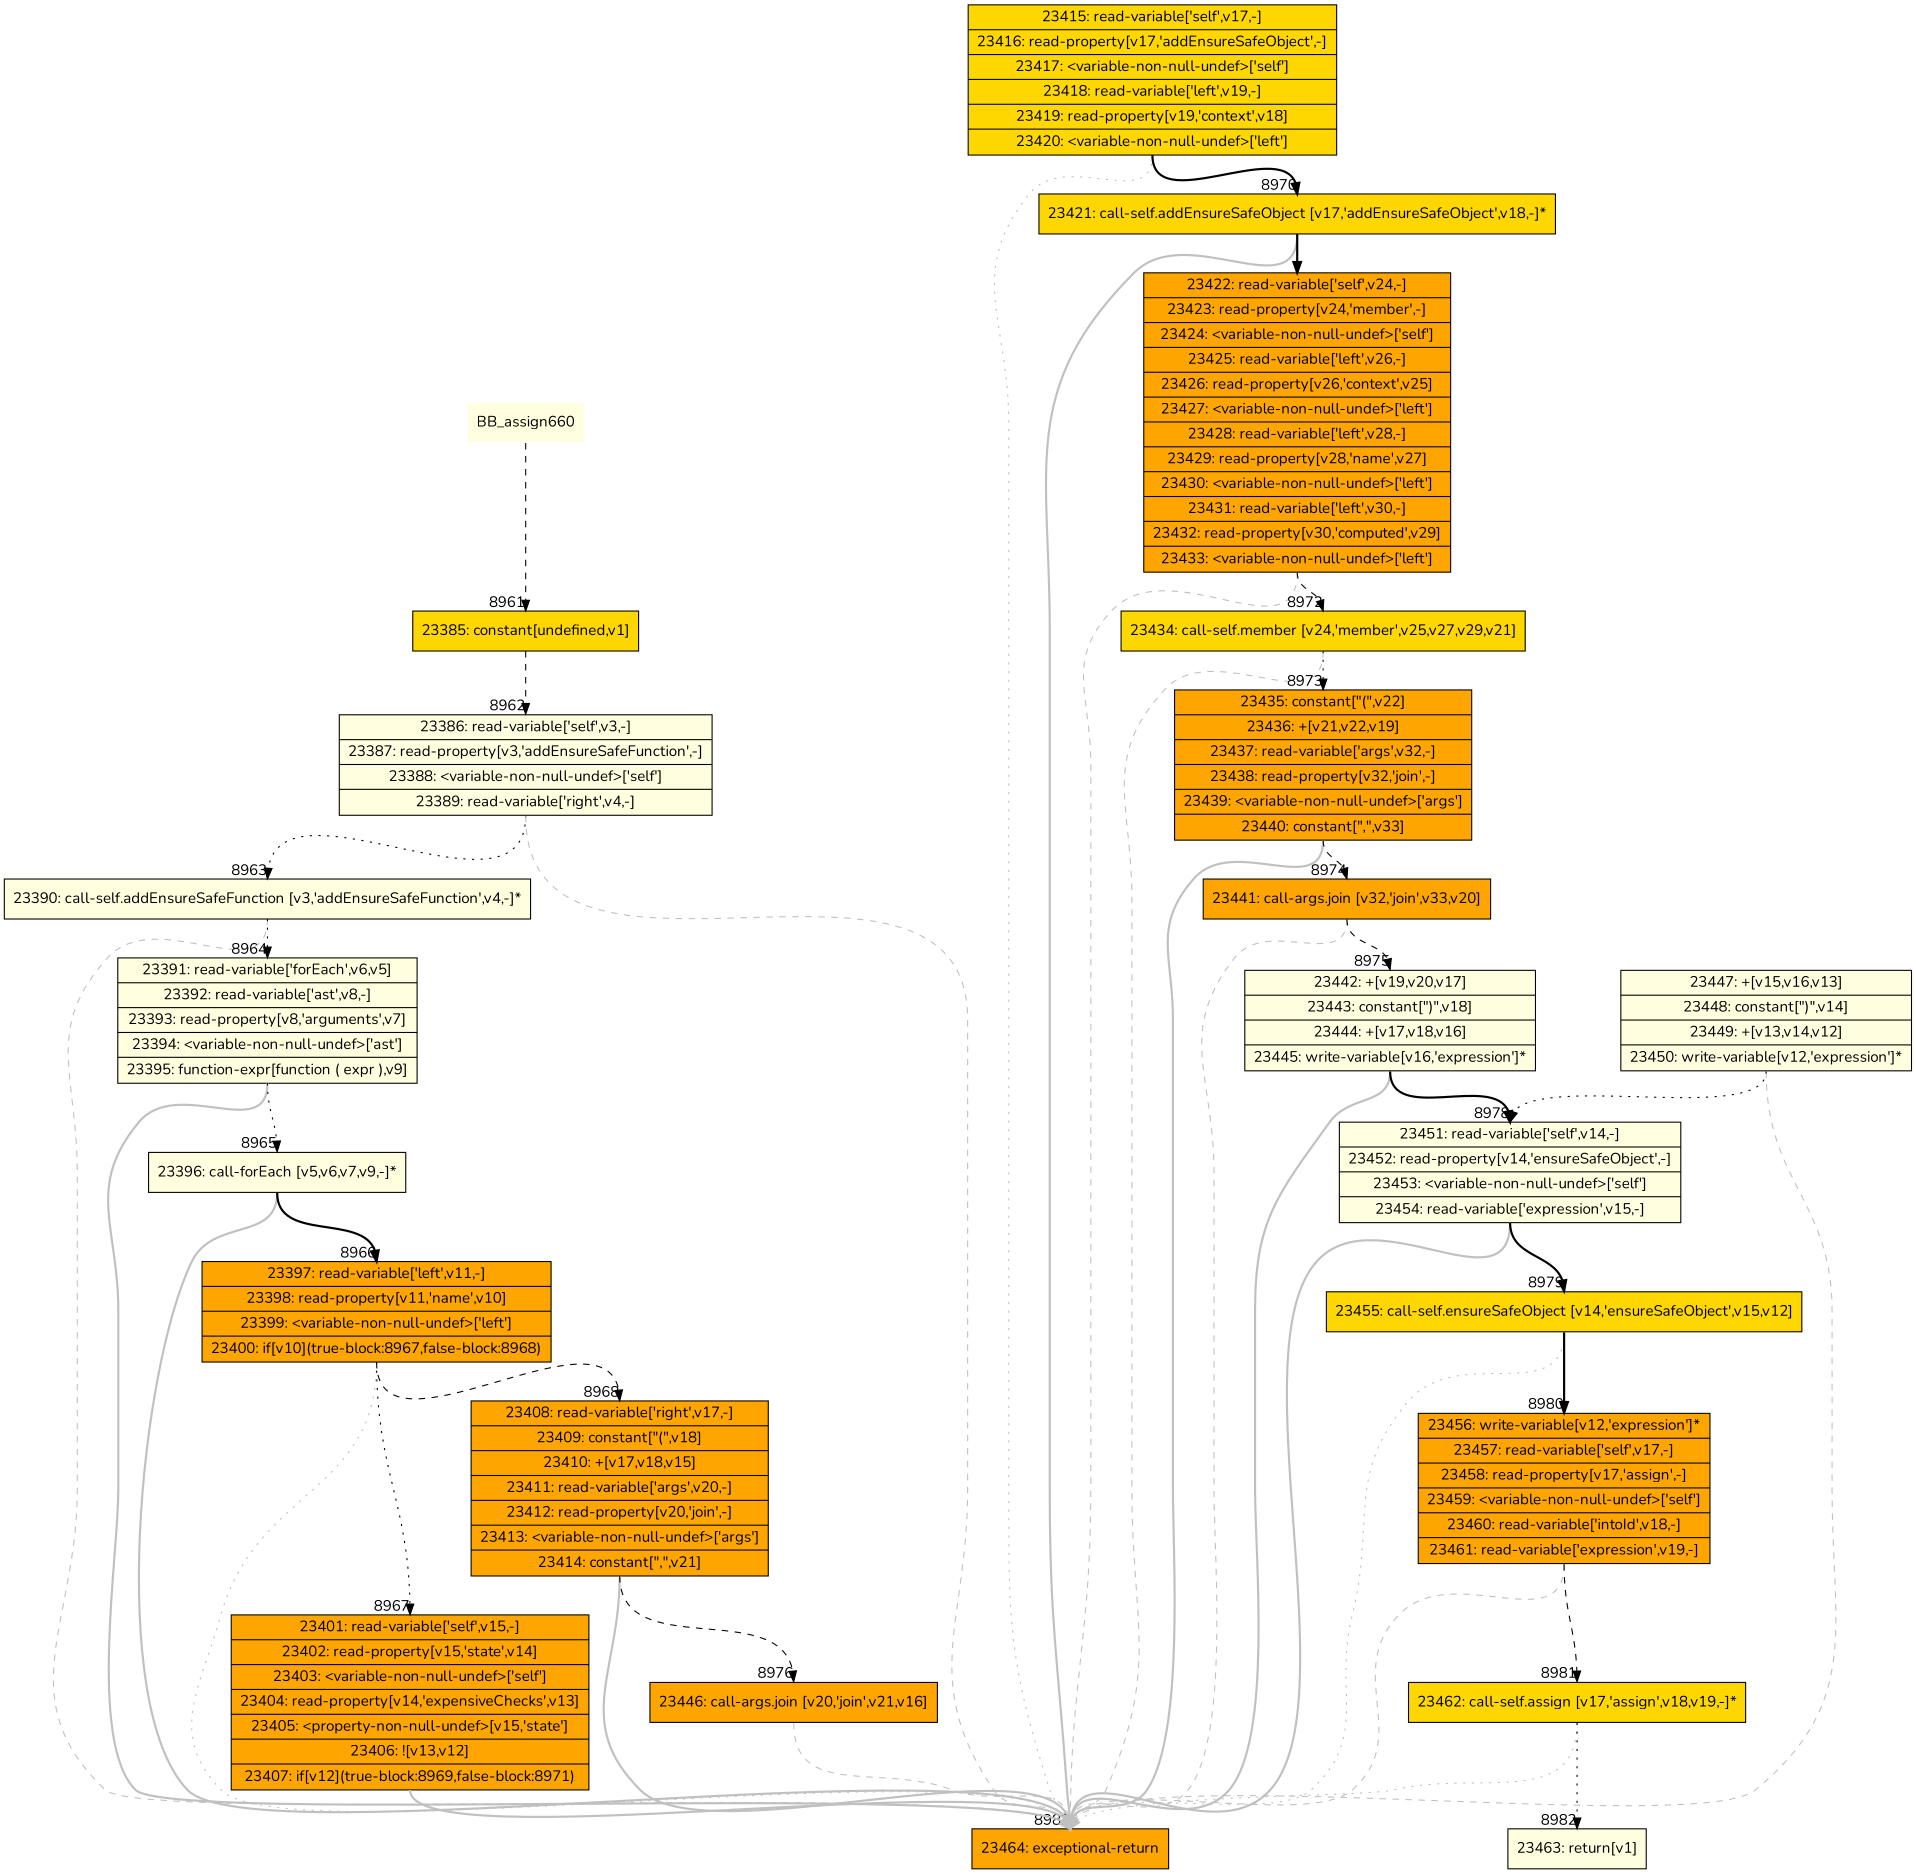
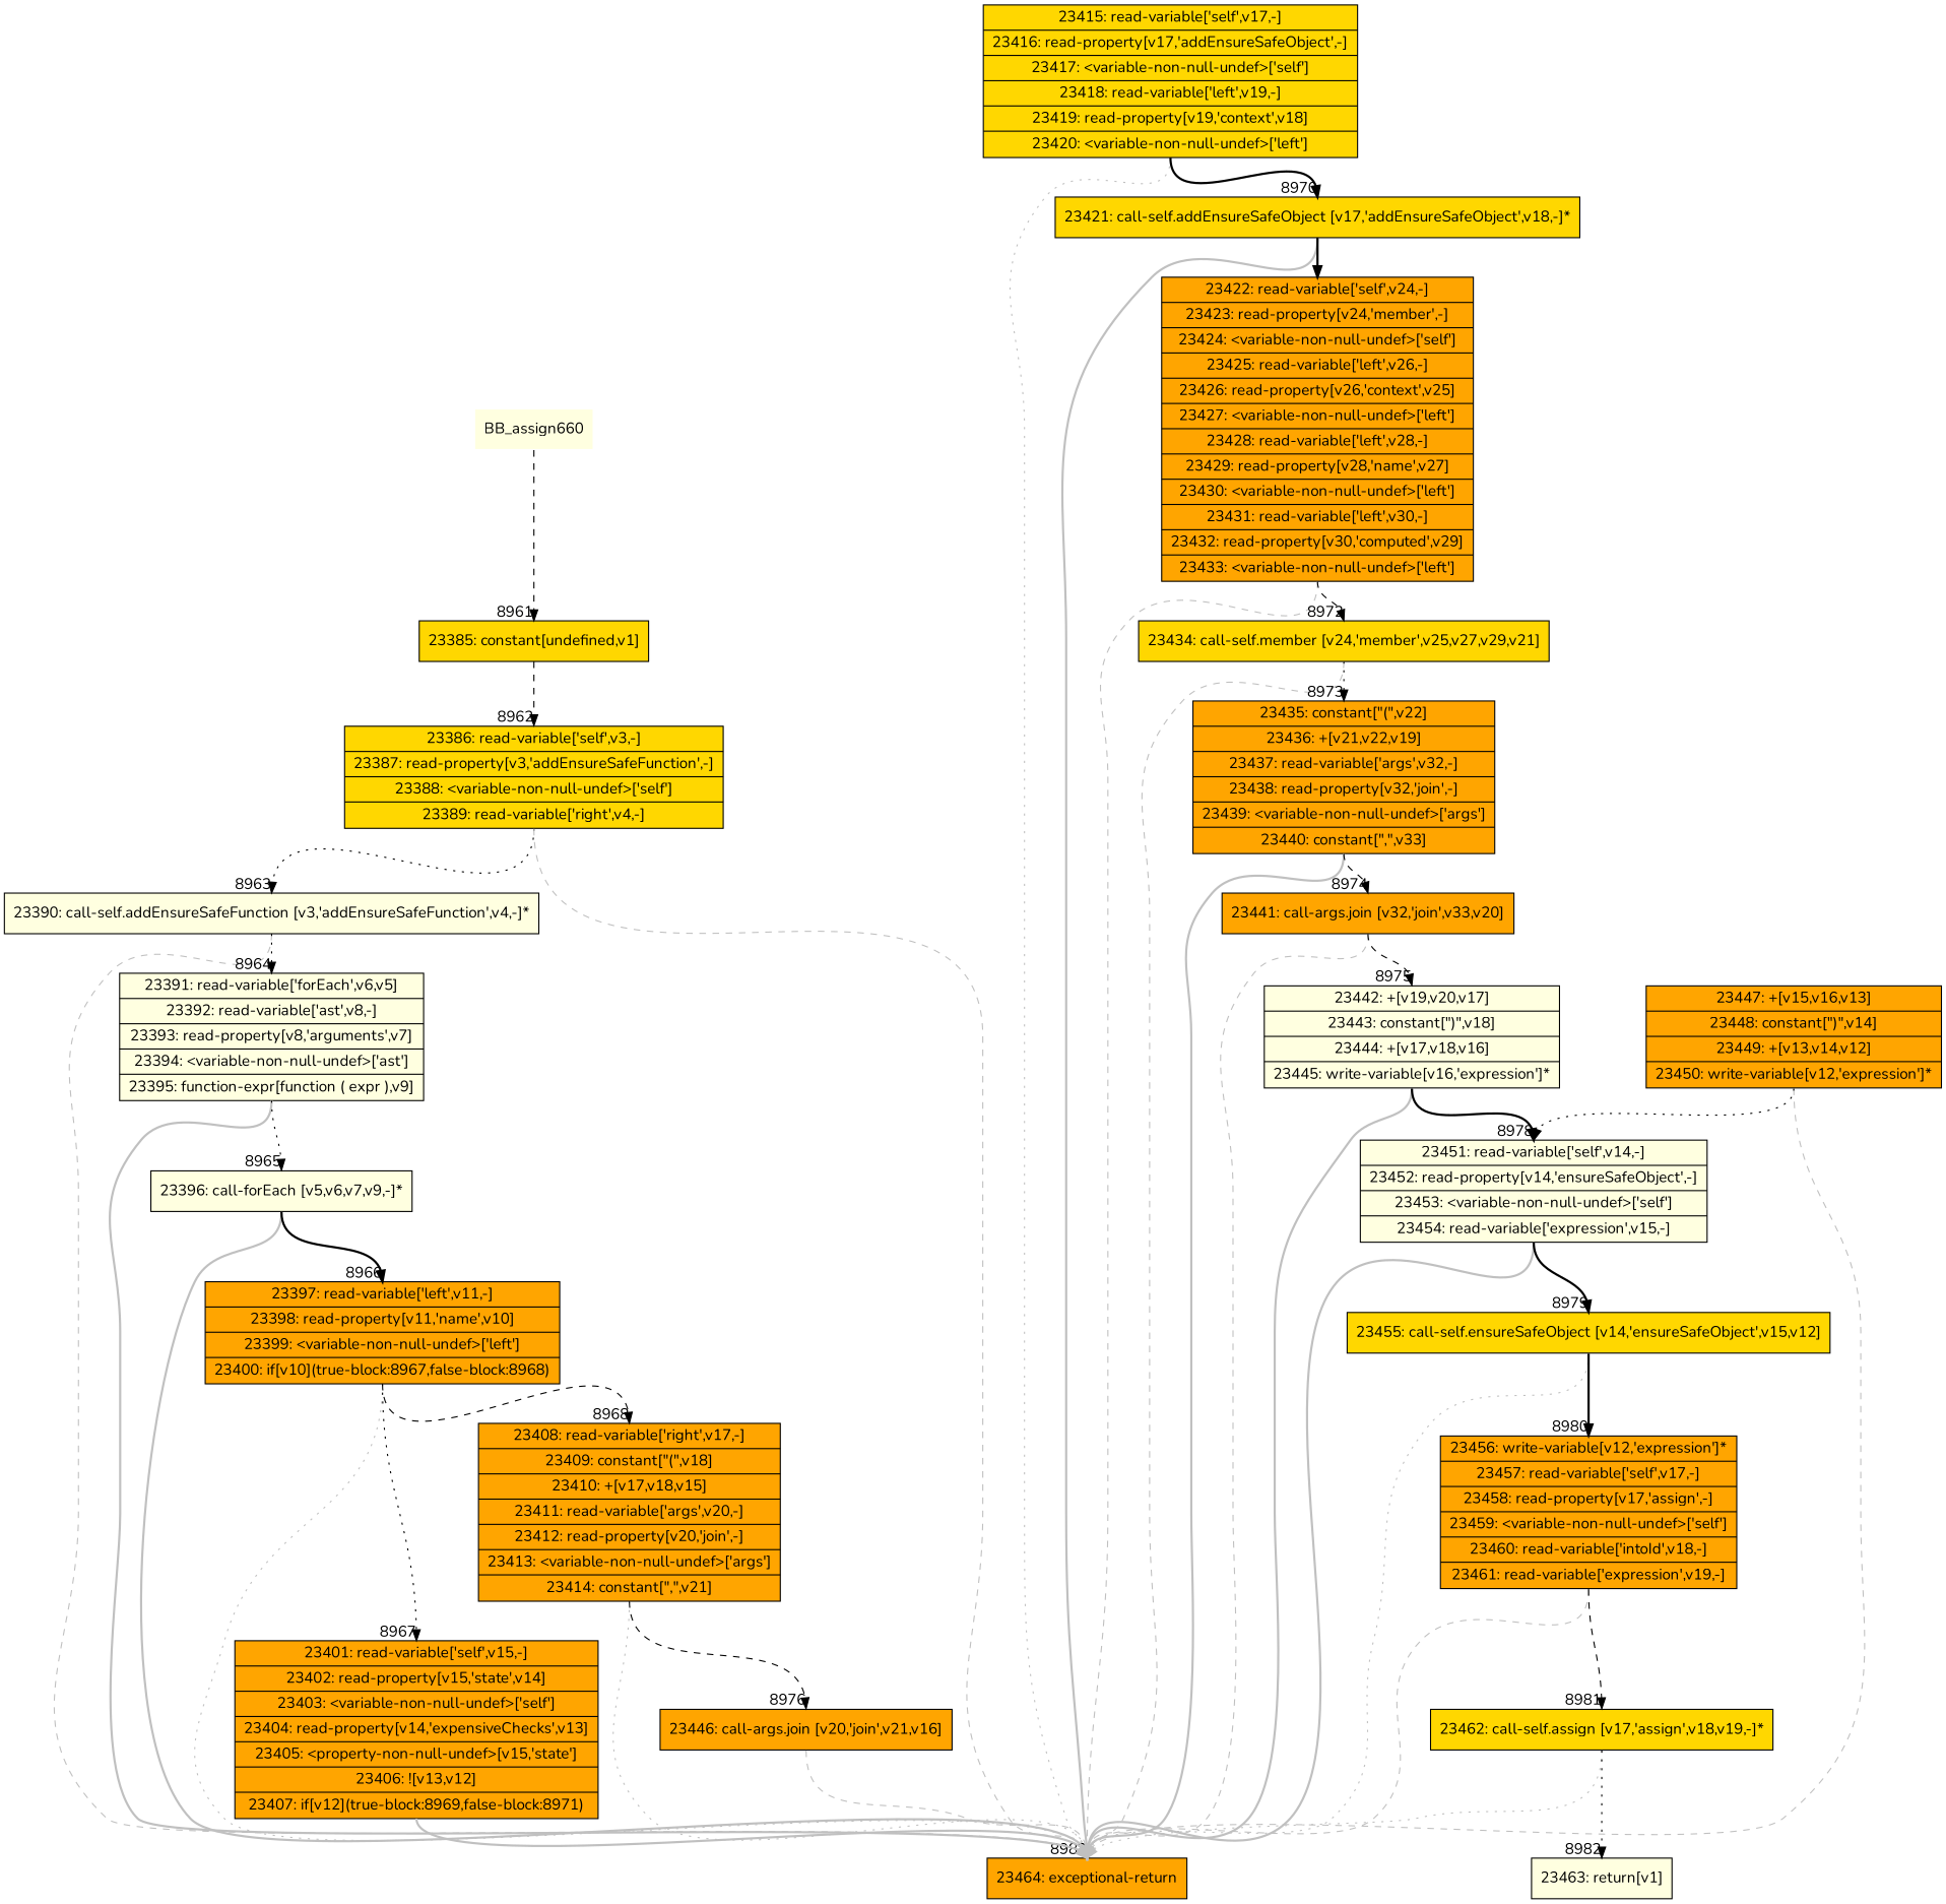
  digraph {
    fontname=Nunito
    rankdir=TD
    node [fillcolor=orange fontname=Nunito shape=record style=filled]
    edge [fontname=Nunito headport=n style=dashed tailport=s]
    n1 [fillcolor=lightyellow label=BB_assign660 shape=none]
    n2 [fillcolor=gold label="{23385: constant[undefined,v1]}"]
-   n3 [fillcolor=lightyellow label="{23386: read-variable['self',v3,-]|23387: read-property[v3,'addEnsureSafeFunction',-]|23388: \<variable-non-null-undef\>['self']|23389: read-variable['right',v4,-]}"]
+   n3 [fillcolor=gold label="{23386: read-variable['self',v3,-]|23387: read-property[v3,'addEnsureSafeFunction',-]|23388: \<variable-non-null-undef\>['self']|23389: read-variable['right',v4,-]}"]
    n4 [fillcolor=lightyellow label="{23390: call-self.addEnsureSafeFunction [v3,'addEnsureSafeFunction',v4,-]*}"]
    n5 [label="{23464: exceptional-return}"]
    n6 [fillcolor=lightyellow label="{23391: read-variable['forEach',v6,v5]|23392: read-variable['ast',v8,-]|23393: read-property[v8,'arguments',v7]|23394: \<variable-non-null-undef\>['ast']|23395: function-expr[function ( expr ),v9]}"]
    n7 [fillcolor=lightyellow label="{23396: call-forEach [v5,v6,v7,v9,-]*}"]
    n8 [label="{23397: read-variable['left',v11,-]|23398: read-property[v11,'name',v10]|23399: \<variable-non-null-undef\>['left']|23400: if[v10](true-block:8967,false-block:8968)}"]
    n9 [label="{23401: read-variable['self',v15,-]|23402: read-property[v15,'state',v14]|23403: \<variable-non-null-undef\>['self']|23404: read-property[v14,'expensiveChecks',v13]|23405: \<property-non-null-undef\>[v15,'state']|23406: ![v13,v12]|23407: if[v12](true-block:8969,false-block:8971)}"]
    n10 [label="{23408: read-variable['right',v17,-]|23409: constant[\"(\",v18]|23410: +[v17,v18,v15]|23411: read-variable['args',v20,-]|23412: read-property[v20,'join',-]|23413: \<variable-non-null-undef\>['args']|23414: constant[\",\",v21]}"]
    n11 [label="{23446: call-args.join [v20,'join',v21,v16]}"]
    n12 [fillcolor=gold label="{23415: read-variable['self',v17,-]|23416: read-property[v17,'addEnsureSafeObject',-]|23417: \<variable-non-null-undef\>['self']|23418: read-variable['left',v19,-]|23419: read-property[v19,'context',v18]|23420: \<variable-non-null-undef\>['left']}"]
    n13 [fillcolor=gold label="{23421: call-self.addEnsureSafeObject [v17,'addEnsureSafeObject',v18,-]*}"]
    n14 [label="{23422: read-variable['self',v24,-]|23423: read-property[v24,'member',-]|23424: \<variable-non-null-undef\>['self']|23425: read-variable['left',v26,-]|23426: read-property[v26,'context',v25]|23427: \<variable-non-null-undef\>['left']|23428: read-variable['left',v28,-]|23429: read-property[v28,'name',v27]|23430: \<variable-non-null-undef\>['left']|23431: read-variable['left',v30,-]|23432: read-property[v30,'computed',v29]|23433: \<variable-non-null-undef\>['left']}"]
    n15 [fillcolor=gold label="{23434: call-self.member [v24,'member',v25,v27,v29,v21]}"]
    n16 [label="{23435: constant[\"(\",v22]|23436: +[v21,v22,v19]|23437: read-variable['args',v32,-]|23438: read-property[v32,'join',-]|23439: \<variable-non-null-undef\>['args']|23440: constant[\",\",v33]}"]
-   n17 [fillcolor=lightyellow label="{23447: +[v15,v16,v13]|23448: constant[\")\",v14]|23449: +[v13,v14,v12]|23450: write-variable[v12,'expression']*}"]
+   n17 [label="{23447: +[v15,v16,v13]|23448: constant[\")\",v14]|23449: +[v13,v14,v12]|23450: write-variable[v12,'expression']*}"]
    n18 [fillcolor=lightyellow label="{23451: read-variable['self',v14,-]|23452: read-property[v14,'ensureSafeObject',-]|23453: \<variable-non-null-undef\>['self']|23454: read-variable['expression',v15,-]}"]
    n19 [label="{23441: call-args.join [v32,'join',v33,v20]}"]
    n20 [fillcolor=lightyellow label="{23442: +[v19,v20,v17]|23443: constant[\")\",v18]|23444: +[v17,v18,v16]|23445: write-variable[v16,'expression']*}"]
    n21 [fillcolor=gold label="{23455: call-self.ensureSafeObject [v14,'ensureSafeObject',v15,v12]}"]
    n22 [label="{23456: write-variable[v12,'expression']*|23457: read-variable['self',v17,-]|23458: read-property[v17,'assign',-]|23459: \<variable-non-null-undef\>['self']|23460: read-variable['intoId',v18,-]|23461: read-variable['expression',v19,-]}"]
    n23 [fillcolor=gold label="{23462: call-self.assign [v17,'assign',v18,v19,-]*}"]
    n24 [fillcolor=lightyellow label="{23463: return[v1]}"]
    n1 -> n2 [headlabel="    8961"]
    n2 -> n3 [headlabel="      8962"]
    n3 -> n4 [headlabel="      8963" style=dotted]
    n3 -> n5 [color=gray headlabel="      8983"]
    n4 -> n5 [color=gray]
    n4 -> n6 [headlabel="      8964" style=dotted]
    n6 -> n5 [color=gray style=bold]
    n6 -> n7 [headlabel="      8965" style=dotted]
    n7 -> n5 [color=gray style=bold]
    n7 -> n8 [headlabel="      8966" style=bold]
    n8 -> n5 [color=gray style=dotted]
    n8 -> n9 [headlabel="      8967" style=dotted]
    n8 -> n10 [headlabel="      8968"]
    n9 -> n5 [color=gray style=bold]
-   n10 -> n5 [color=gray style=bold]
+   n10 -> n5 [color=gray style=dotted]
    n10 -> n11 [headlabel="      8976"]
    n11 -> n5 [color=gray]
    n12 -> n5 [color=gray style=dotted]
    n12 -> n13 [headlabel="      8970" style=bold]
    n13 -> n5 [color=gray style=bold]
    n13 -> n14 [style=bold]
    n14 -> n5 [color=gray]
    n14 -> n15 [headlabel="      8972"]
    n15 -> n5 [color=gray]
    n15 -> n16 [headlabel="      8973" style=dotted]
    n16 -> n5 [color=gray style=bold]
    n16 -> n19 [headlabel="      8974"]
    n17 -> n5 [color=gray]
    n17 -> n18 [style=dotted]
    n18 -> n5 [color=gray style=bold]
    n18 -> n21 [headlabel="      8979" style=bold]
    n19 -> n5 [color=gray]
    n19 -> n20 [headlabel="      8975"]
    n20 -> n5 [color=gray style=bold]
    n20 -> n18 [headlabel="      8978" style=bold]
    n21 -> n5 [color=gray style=dotted]
    n21 -> n22 [headlabel="      8980" style=bold]
    n22 -> n5 [color=gray]
    n22 -> n23 [headlabel="      8981"]
    n23 -> n5 [color=gray style=dotted]
    n23 -> n24 [headlabel="      8982" style=dotted]
  }
